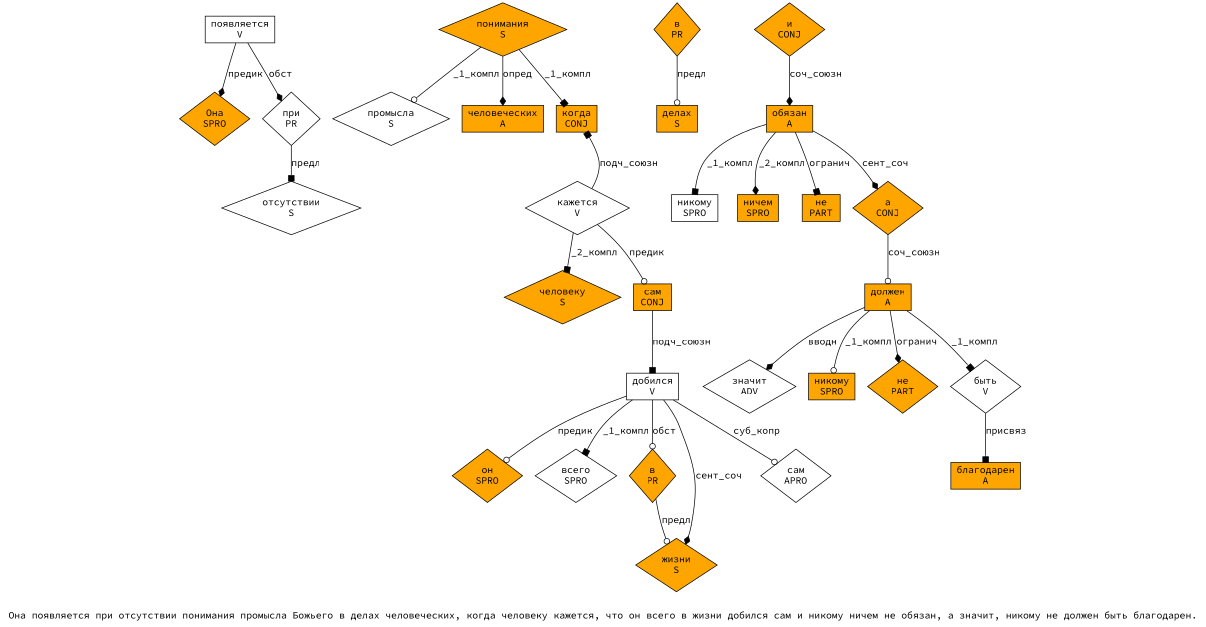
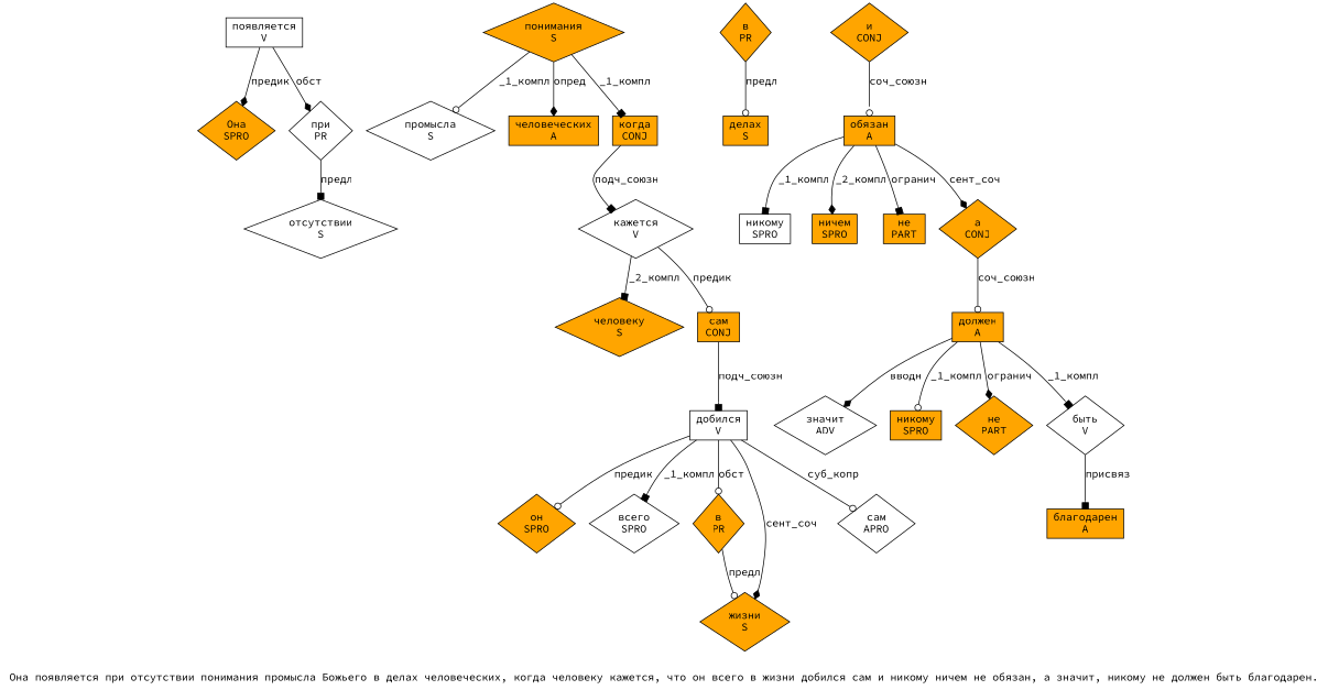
  digraph {
    fontname="Source Code Pro"
    label="Она появляется при отсутствии понимания промысла Божьего в делах человеческих, когда человеку кажется, что он всего в жизни добился сам и никому ничем не обязан, а значит, никому не должен быть благодарен."
    node [fillcolor=orange fontname="Source Code Pro" penwidth=1 shape=diamond style=filled]
    edge [arrowhead=box fontname="Source Code Pro"]
    n1 [label="Она\nSPRO"]
    n2 [fillcolor=white label="появляется\nV" shape=box]
    n3 [fillcolor=white label="при\nPR"]
    n4 [fillcolor=white label="отсутствии\nS"]
    n5 [label="понимания\nS"]
    n6 [fillcolor=white label="промысла\nS"]
    n7 [label="человеческих\nA" shape=box]
    n8 [label="когда\nCONJ" shape=box]
    n9 [fillcolor=white label="кажется\nV"]
    n10 [label="в\nPR"]
    n11 [label="делах\nS" shape=box]
    n12 [label="человеку\nS"]
    n13 [label="сам\nCONJ" shape=box]
    n14 [fillcolor=white label="добился\nV" shape=box]
    n15 [label="он\nSPRO"]
    n16 [fillcolor=white label="всего\nSPRO"]
    n17 [label="в\nPR"]
    n18 [label="жизни\nS"]
    n19 [fillcolor=white label="сам\nAPRO"]
    n20 [label="и\nCONJ"]
    n21 [label="обязан\nA" shape=box]
    n22 [fillcolor=white label="никому\nSPRO" shape=box]
    n23 [label="ничем\nSPRO" shape=box]
    n24 [label="не\nPART" shape=box]
    n25 [label="а\nCONJ"]
    n26 [label="должен\nA" shape=box]
    n27 [fillcolor=white label="значит\nADV"]
    n28 [label="никому\nSPRO" shape=box]
    n29 [label="не\nPART"]
    n30 [fillcolor=white label="быть\nV"]
    n31 [label="благодарен\nA" shape=box]
    n2 -> n1 [arrowhead=diamond label="предик"]
    n2 -> n3 [arrowhead=diamond label="обст"]
    n3 -> n4 [label="предл"]
    n5 -> n6 [arrowhead=odot label="_1_компл"]
    n5 -> n7 [arrowhead=diamond label="опред"]
    n5 -> n8 [label="_1_компл"]
-   n9 -> n8 [label="подч_союзн"]
+   n8 -> n9 [label="подч_союзн"]
    n9 -> n12 [label="_2_компл"]
    n9 -> n13 [arrowhead=odot label="предик"]
    n10 -> n11 [arrowhead=odot label="предл"]
    n13 -> n14 [label="подч_союзн"]
    n14 -> n15 [arrowhead=odot label="предик"]
    n14 -> n16 [label="_1_компл"]
    n14 -> n17 [arrowhead=odot label="обст"]
    n14 -> n18 [arrowhead=diamond label="сент_соч"]
    n14 -> n19 [arrowhead=odot label="суб_копр"]
    n17 -> n18 [arrowhead=odot label="предл"]
-   n20 -> n21 [arrowhead=diamond label="соч_союзн"]
+   n20 -> n21 [arrowhead=odot label="соч_союзн"]
    n21 -> n22 [label="_1_компл"]
    n21 -> n23 [arrowhead=diamond label="_2_компл"]
    n21 -> n24 [label="огранич"]
    n21 -> n25 [arrowhead=diamond label="сент_соч"]
    n25 -> n26 [arrowhead=odot label="соч_союзн"]
    n26 -> n27 [arrowhead=diamond label="вводн"]
    n26 -> n28 [arrowhead=odot label="_1_компл"]
    n26 -> n29 [arrowhead=diamond label="огранич"]
    n26 -> n30 [label="_1_компл"]
    n30 -> n31 [label="присвяз"]
  }
